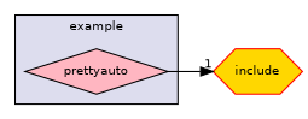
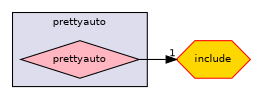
  digraph {
    compound=true
    rankdir=LR
    node [fontname=Helvetica fontsize=10 style=filled]
    n1 [fillcolor=lightpink label=prettyauto pencolor=black shape=diamond]
    n2 [color=red fillcolor=gold label=include shape=hexagon]
    subgraph cluster_1 {
      bgcolor="#ddddee"
      fontname=Helvetica
      fontsize=10
-     label=example
+     label=prettyauto
      pencolor=black
      n1
    }
    n1 -> n2 [headlabel=1 labeldistance=1.5 labelfontname=Helvetica labelfontsize=10]
  }
